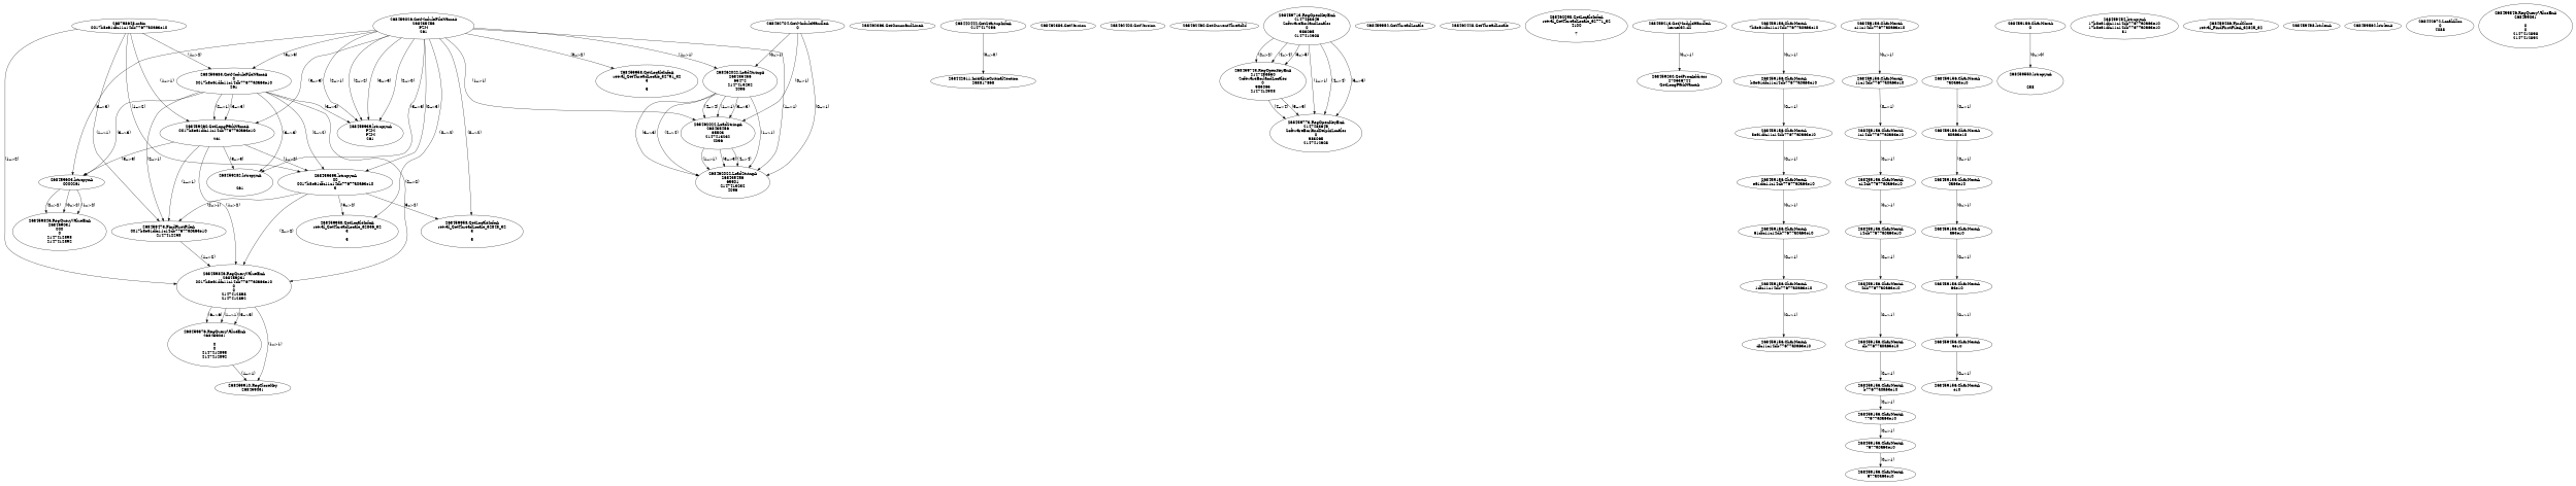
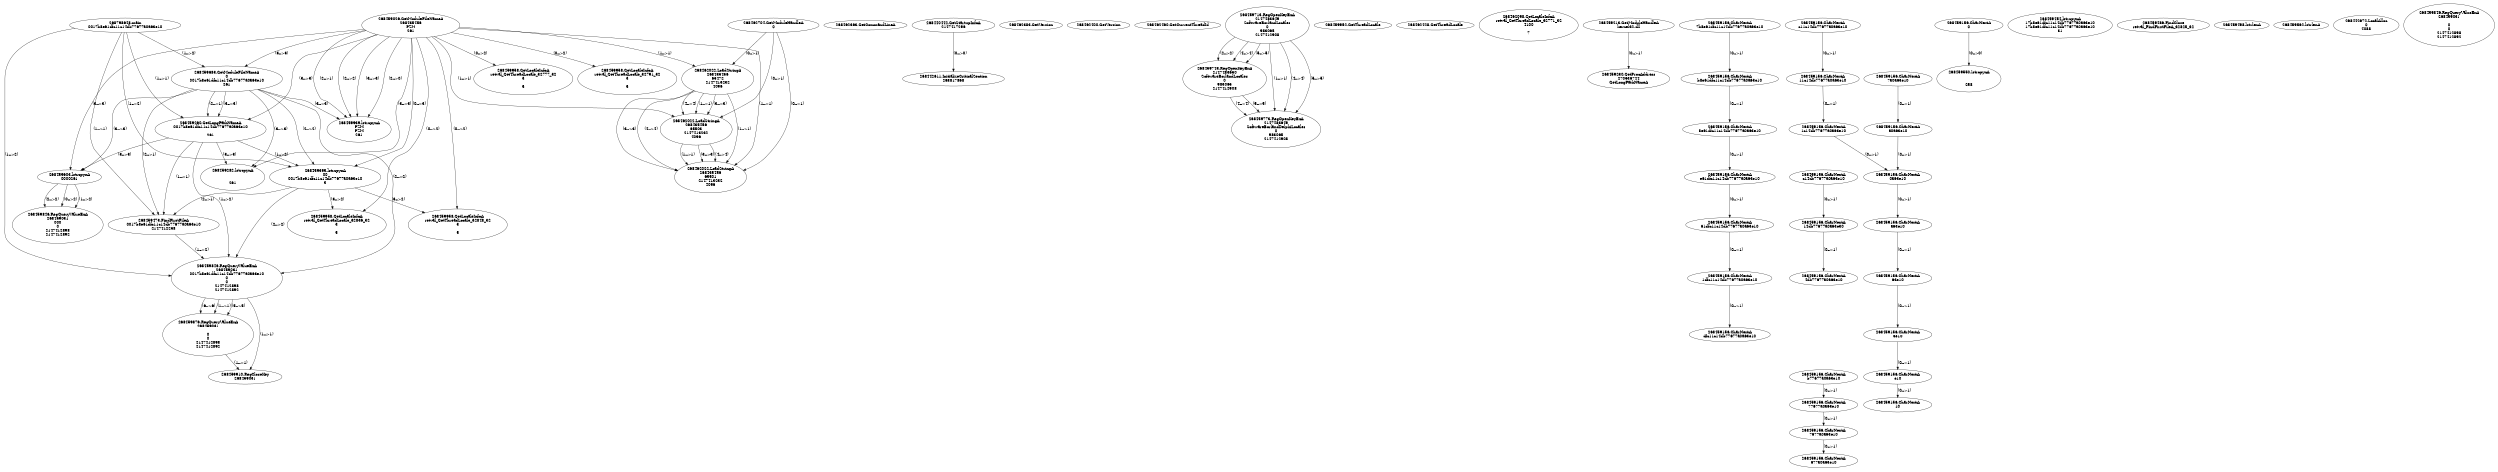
  digraph {
    n1 [label="268798648.main\n0017b8e61dfc11c14db77677a0a63e10"]
    n2 [label="268459683.GetModuleFileNameA\n0\n0017b8e61dfc11c14db77677a0a63e10\n261"]
    n3 [label="268459260.GetLongPathNameA\n0017b8e61dfc11c14db77677a0a63e10\n\n261"]
    n4 [label="268459395.lstrcpynA\n00\n0017b8e61dfc11c14db77677a0a63e10\n3"]
    n5 [label="268459473.FindFirstFileA\n0017b8e61dfc11c14db77677a0a63e10\n2147412258"]
    n6 [label="268459846.RegQueryValueExA\n268459031\n0017b8e61dfc11c14db77677a0a63e10\n0\n0\n2147412898\n2147412892"]
    n7 [label="268459939.lstrcpynA\nPZM\nPZM\n261"]
    n8 [label="268459603.lstrcpynA\n0000261"]
    n9 [label="268459282.lstrcpynA\n\n\n261"]
    n10 [label="268459958.GetLocaleInfoA\nretval_GetThreadLocale_32848_32\n3\n\n5"]
    n11 [label="268459958.GetLocaleInfoA\nretval_GetThreadLocale_32836_32\n3\n\n5"]
    n12 [label="268459876.RegQueryValueExA\n268459031\n\n0\n0\n2147412898\n2147412892"]
    n13 [label="268459910.RegCloseKey\n268459031"]
    n14 [label="268462704.GetModuleHandleA\n0"]
    n15 [label="268462022.LoadStringA\n268435456\n65472\n2147413232\n4096"]
    n16 [label="268462022.LoadStringA\n268435456\n65503\n2147413232\n4096"]
    n17 [label="268462022.LoadStringA\n268435456\n65501\n2147413232\n4096"]
    n18 [label="268459026.GetModuleFileNameA\n268435456\nPZM\n261"]
-   n20 [label="468459958.GetLocaleInfoA\nretval_GetThreadLocale_32791_32\n3\n\n5"]
+   n19 [label="268459958.GetLocaleInfoA\nretval_GetThreadLocale_32777_32\n3\n\n5"]
+   n20 [label="268459958.GetLocaleInfoA\nretval_GetThreadLocale_32791_32\n3\n\n5"]
    n21 [label="268462363.GetCommandLineA\n"]
    n22 [label="268440442.GetStartupInfoA\n2147417296"]
    n23 [label="268442611.InitializeCriticalSection\n268817868"]
    n24 [label="268462383.GetVersion\n"]
    n25 [label="268462400.GetVersion\n"]
    n26 [label="268462460.GetCurrentThreadId\n"]
    n27 [label="268459846.RegQueryValueExA\n268459031\n000\n0\n2147412898\n2147412892"]
    n28 [label="268459713.RegOpenKeyExA\n2147483649\nSoftware\Borland\Locales\n0\n983065\n2147412908"]
    n29 [label="268459743.RegOpenKeyExA\n2147483650\nSoftware\Borland\Locales\n0\n983065\n2147412908"]
    n30 [label="268459773.RegOpenKeyExA\n2147483649\nSoftware\Borland\Delphi\Locales\n0\n983065\n2147412908"]
    n31 [label="268459952.GetThreadLocale\n"]
    n32 [label="268462428.GetThreadLocale\n"]
    n33 [label="268462098.GetLocaleInfoA\nretval_GetThreadLocale_32771_32\n4100\n\n7"]
    n34 [label="268459213.GetModuleHandleA\nkernel32.dll"]
    n35 [label="268459230.GetProcAddress\n270536744\nGetLongPathNameA"]
    n36 [label="268459156.CharNextA\n7b8e61dfc11c14db77677a0a63e10"]
    n37 [label="268459156.CharNextA\nb8e61dfc11c14db77677a0a63e10"]
    n38 [label="268459156.CharNextA\n8e61dfc11c14db77677a0a63e10"]
    n39 [label="268459156.CharNextA\ne61dfc11c14db77677a0a63e10"]
    n40 [label="268459156.CharNextA\n61dfc11c14db77677a0a63e10"]
    n41 [label="268459156.CharNextA\n1dfc11c14db77677a0a63e10"]
    n42 [label="268459156.CharNextA\ndfc11c14db77677a0a63e10"]
    n43 [label="268459156.CharNextA\nc11c14db77677a0a63e10"]
    n44 [label="268459156.CharNextA\n11c14db77677a0a63e10"]
    n45 [label="268459156.CharNextA\n1c14db77677a0a63e10"]
    n46 [label="268459156.CharNextA\nc14db77677a0a63e10"]
-   n47 [label="268459156.CharNextA\n14db77677a0a63e10"]
+   n47 [label="268459156.CharNextA\n14db77677a0a63e30"]
    n48 [label="268459156.CharNextA\n4db77677a0a63e10"]
-   n49 [label="268459156.CharNextA\ndb77677a0a63e10"]
    n50 [label="268459156.CharNextA\nb77677a0a63e10"]
    n51 [label="268459156.CharNextA\n77677a0a63e10"]
    n52 [label="268459156.CharNextA\n7677a0a63e10"]
    n53 [label="268459156.CharNextA\n677a0a63e10"]
    n54 [label="268459156.CharNextA\n7a0a63e10"]
    n55 [label="268459156.CharNextA\na0a63e10"]
    n56 [label="268459156.CharNextA\n0a63e10"]
    n57 [label="268459156.CharNextA\na63e10"]
    n58 [label="268459156.CharNextA\n63e10"]
-   n59 [label="268459456.CharNextA\n3e10"]
+   n59 [label="268459156.CharNextA\n3e10"]
    n60 [label="268459156.CharNextA\ne10"]
+   n61 [label="268459156.CharNextA\n10"]
    n62 [label="268459156.CharNextA\n0"]
    n63 [label="268459550.lstrcpynA\n\n\n258"]
    n64 [label="268459454.lstrcpynA\n17b8e61dfc11c14db77677a0a63e10\n17b8e61dfc11c14db77677a0a63e10\n31"]
    n65 [label="268459486.FindClose\nretval_FindFirstFileA_32825_32"]
    n66 [label="268459498.lstrlenA\n"]
    n67 [label="268459562.lstrlenA\n"]
    n68 [label="268442672.LocalAlloc\n0\n4088"]
    n69 [label="268459846.RegQueryValueExA\n268459031\n\n0\n0\n2147412898\n2147412892"]
    n1 -> n2 [label="(1-->2)"]
    n1 -> n3 [label="(1-->1)"]
    n1 -> n4 [label="(1-->2)"]
    n1 -> n5 [label="(1-->1)"]
    n1 -> n6 [label="(1-->2)"]
    n2 -> n3 [label="(2-->1)"]
    n2 -> n3 [label="(3-->3)"]
    n2 -> n4 [label="(2-->2)"]
    n2 -> n5 [label="(2-->1)"]
    n2 -> n6 [label="(2-->2)"]
    n2 -> n7 [label="(3-->3)"]
    n2 -> n8 [label="(3-->3)"]
    n2 -> n9 [label="(3-->3)"]
    n3 -> n4 [label="(1-->2)"]
    n3 -> n5 [label="(1-->1)"]
    n3 -> n6 [label="(1-->2)"]
    n3 -> n8 [label="(3-->3)"]
    n3 -> n9 [label="(3-->3)"]
    n4 -> n5 [label="(2-->1)"]
    n4 -> n6 [label="(2-->2)"]
    n4 -> n10 [label="(3-->2)"]
    n4 -> n11 [label="(3-->2)"]
    n5 -> n6 [label="(1-->2)"]
    n6 -> n12 [label="(1-->1)"]
    n6 -> n12 [label="(5-->5)"]
    n6 -> n12 [label="(6-->6)"]
    n6 -> n13 [label="(1-->1)"]
    n8 -> n27 [label="(1-->2)"]
    n8 -> n27 [label="(2-->2)"]
    n8 -> n27 [label="(0-->2)"]
    n12 -> n13 [label="(1-->1)"]
    n14 -> n15 [label="(0-->1)"]
    n14 -> n16 [label="(0-->1)"]
    n14 -> n17 [label="(0-->1)"]
    n15 -> n16 [label="(1-->1)"]
    n15 -> n16 [label="(3-->3)"]
    n15 -> n16 [label="(4-->4)"]
    n15 -> n17 [label="(1-->1)"]
    n15 -> n17 [label="(3-->3)"]
    n15 -> n17 [label="(4-->4)"]
    n16 -> n17 [label="(1-->1)"]
    n16 -> n17 [label="(3-->3)"]
    n16 -> n17 [label="(4-->4)"]
    n18 -> n2 [label="(3-->3)"]
    n18 -> n3 [label="(3-->3)"]
    n18 -> n4 [label="(0-->3)"]
    n18 -> n7 [label="(2-->1)"]
    n18 -> n7 [label="(2-->2)"]
    n18 -> n7 [label="(3-->3)"]
    n18 -> n7 [label="(2-->0)"]
    n18 -> n8 [label="(3-->3)"]
    n18 -> n9 [label="(3-->3)"]
    n18 -> n10 [label="(0-->2)"]
    n18 -> n11 [label="(0-->2)"]
    n18 -> n15 [label="(1-->1)"]
    n18 -> n16 [label="(1-->1)"]
    n18 -> n17 [label="(1-->1)"]
+   n18 -> n19 [label="(0-->2)"]
    n18 -> n20 [label="(0-->2)"]
    n22 -> n23 [label="(0-->0)"]
    n28 -> n29 [label="(2-->2)"]
    n28 -> n29 [label="(4-->4)"]
    n28 -> n29 [label="(5-->5)"]
    n28 -> n30 [label="(1-->1)"]
    n28 -> n30 [label="(4-->4)"]
    n28 -> n30 [label="(5-->5)"]
    n29 -> n30 [label="(4-->4)"]
    n29 -> n30 [label="(5-->5)"]
    n34 -> n35 [label="(0-->1)"]
    n36 -> n37 [label="(0-->1)"]
    n37 -> n38 [label="(0-->1)"]
    n38 -> n39 [label="(0-->1)"]
    n39 -> n40 [label="(0-->1)"]
    n40 -> n41 [label="(0-->1)"]
    n41 -> n42 [label="(0-->1)"]
    n43 -> n44 [label="(0-->1)"]
    n44 -> n45 [label="(0-->1)"]
-   n45 -> n46 [label="(0-->1)"]
+   n45 -> n56 [label="(0-->1)"]
    n46 -> n47 [label="(0-->1)"]
    n47 -> n48 [label="(0-->1)"]
-   n48 -> n49 [label="(0-->1)"]
-   n49 -> n50 [label="(0-->1)"]
    n50 -> n51 [label="(0-->1)"]
    n51 -> n52 [label="(0-->1)"]
    n52 -> n53 [label="(0-->1)"]
    n54 -> n55 [label="(0-->1)"]
    n55 -> n56 [label="(0-->1)"]
    n56 -> n57 [label="(0-->1)"]
    n57 -> n58 [label="(0-->1)"]
    n58 -> n59 [label="(0-->1)"]
    n59 -> n60 [label="(0-->1)"]
+   n60 -> n61 [label="(0-->1)"]
    n62 -> n63 [label="(0-->0)"]
  }
